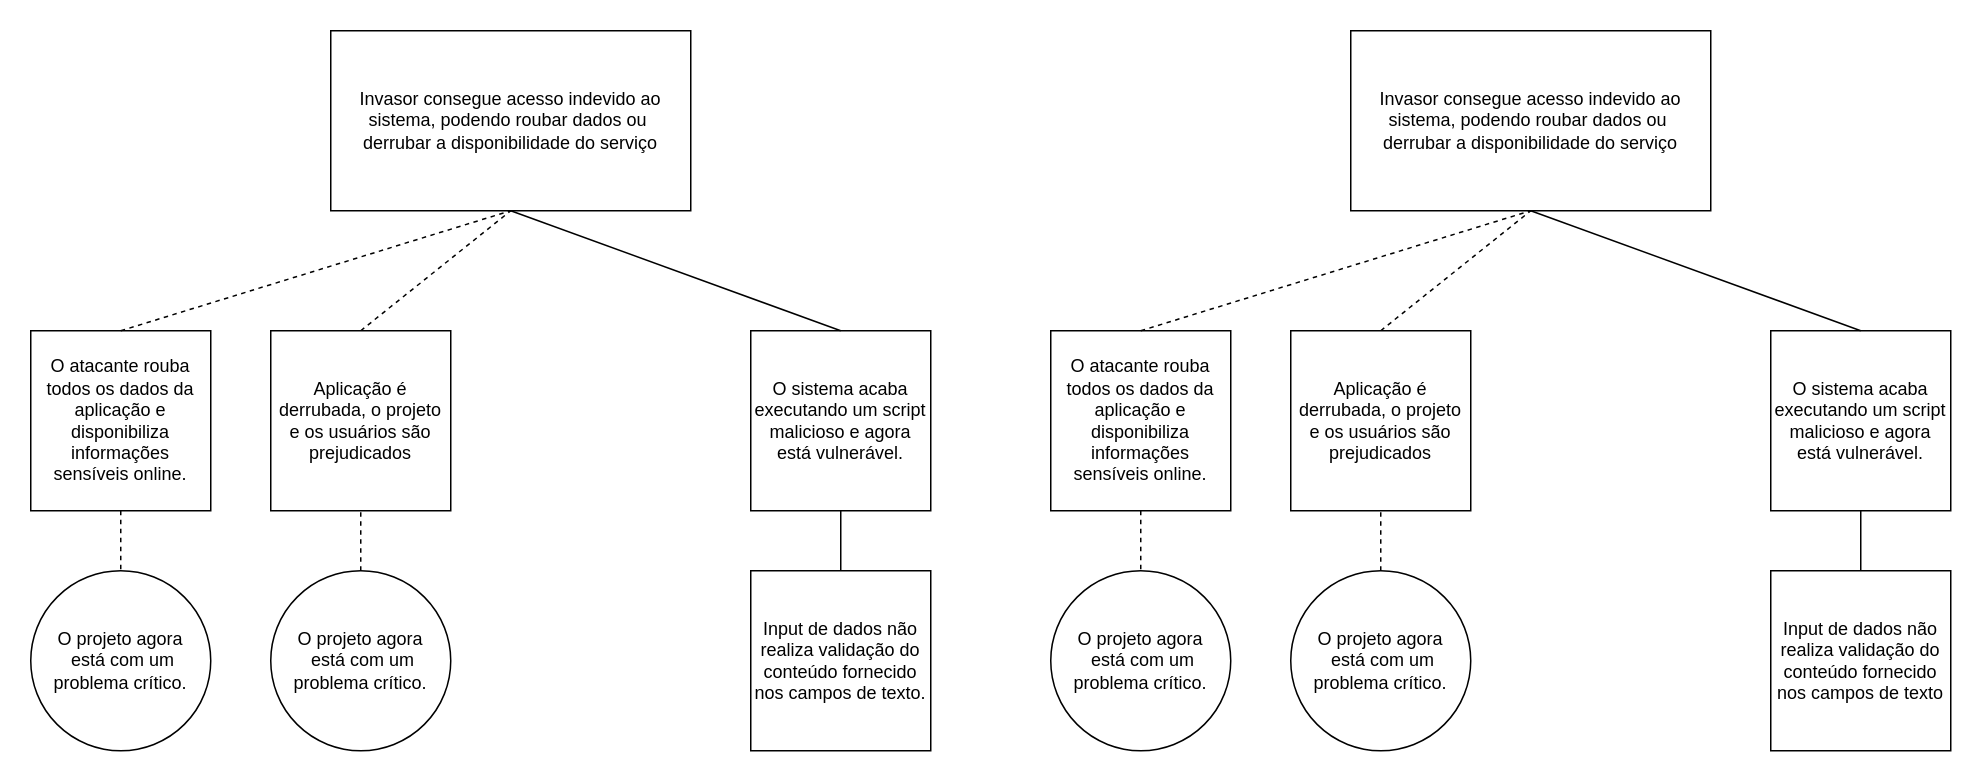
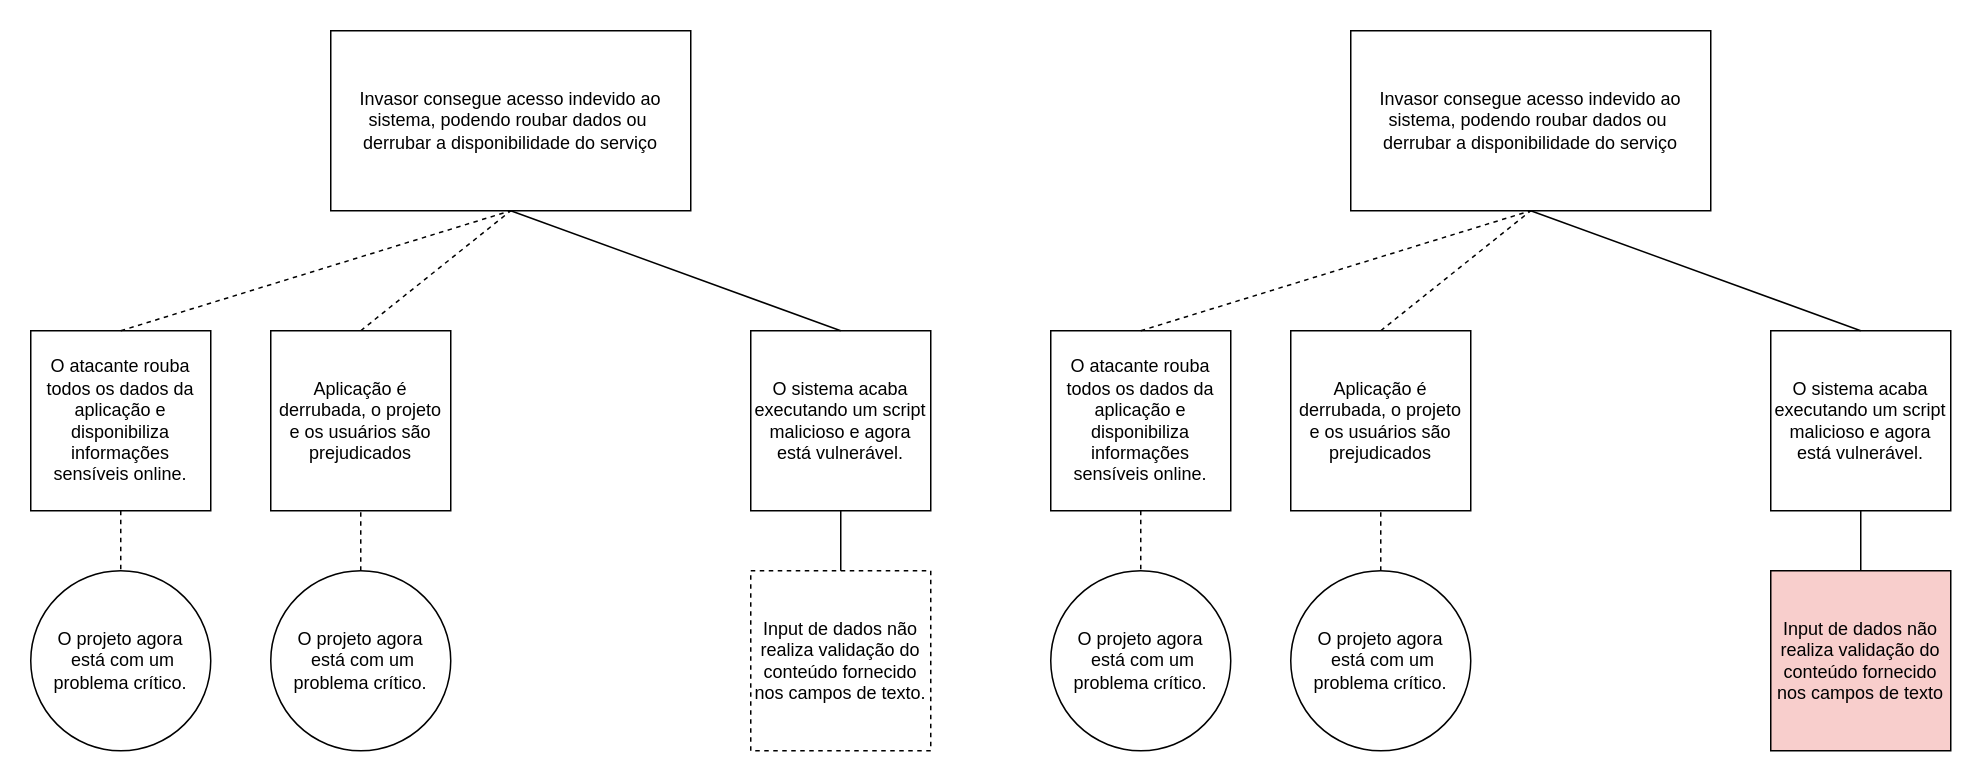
  <mxCell id="0" />
  <mxCell id="1" parent="0" />
  <mxCell id="2" value="Invasor consegue acesso indevido ao sistema, podendo roubar dados ou&amp;nbsp;&lt;div&gt;derrubar a disponibilidade do serviço&lt;/div&gt;" style="rounded=0;whiteSpace=wrap;html=1;" parent="1" vertex="1"><mxGeometry x="220" y="20" width="240" height="120" as="geometry" /></mxCell>
  <mxCell id="3" value="O projeto agora&lt;div&gt;&amp;nbsp;está com um problema crítico.&lt;/div&gt;" style="ellipse;whiteSpace=wrap;html=1;aspect=fixed;" parent="1" vertex="1"><mxGeometry y="380" width="120" height="120" as="geometry" x="20" /></mxCell>
  <mxCell id="4" value="" style="endArrow=none;dashed=1;html=1;rounded=0;exitX=0.5;exitY=1;exitDx=0;exitDy=0;entryX=0.5;entryY=0;entryDx=0;entryDy=0;" parent="1" source="9" target="3" edge="1"><mxGeometry width="50" height="50" relative="1" as="geometry"><mxPoint x="400" y="310" as="sourcePoint" /><mxPoint x="450" y="260" as="targetPoint" /></mxGeometry></mxCell>
  <mxCell id="5" value="O sistema acaba executando um script malicioso e agora está vulnerável." style="whiteSpace=wrap;html=1;aspect=fixed;" parent="1" vertex="1"><mxGeometry x="500" y="220" width="120" height="120" as="geometry" /></mxCell>
  <mxCell id="6" value="" style="endArrow=none;html=1;rounded=0;entryX=0.5;entryY=1;entryDx=0;entryDy=0;exitX=0.5;exitY=0;exitDx=0;exitDy=0;" parent="1" source="5" target="2" edge="1"><mxGeometry width="50" height="50" relative="1" as="geometry"><mxPoint x="400" y="310" as="sourcePoint" /><mxPoint x="450" y="260" as="targetPoint" /></mxGeometry></mxCell>
- <mxCell id="7" value="Input de dados não realiza validação do conteúdo fornecido nos campos de texto." style="whiteSpace=wrap;html=1;aspect=fixed;" parent="1" vertex="1"><mxGeometry x="500" y="380" width="120" height="120" as="geometry" /></mxCell>
+ <mxCell id="7" value="Input de dados não realiza validação do conteúdo fornecido nos campos de texto." style="whiteSpace=wrap;html=1;aspect=fixed;dashed=1;" parent="1" vertex="1"><mxGeometry x="500" y="380" width="120" height="120" as="geometry" /></mxCell>
  <mxCell id="8" value="" style="endArrow=none;html=1;rounded=0;entryX=0.5;entryY=1;entryDx=0;entryDy=0;exitX=0.5;exitY=0;exitDx=0;exitDy=0;" parent="1" source="7" target="5" edge="1"><mxGeometry width="50" height="50" relative="1" as="geometry"><mxPoint x="400" y="310" as="sourcePoint" /><mxPoint x="480" y="280" as="targetPoint" /></mxGeometry></mxCell>
  <mxCell id="9" value="O atacante rouba todos os dados da aplicação e disponibiliza informações sensíveis online." style="whiteSpace=wrap;html=1;aspect=fixed;" parent="1" vertex="1"><mxGeometry y="220" width="120" height="120" as="geometry" x="20" /></mxCell>
  <mxCell id="10" value="" style="endArrow=none;dashed=1;html=1;rounded=0;entryX=0.5;entryY=1;entryDx=0;entryDy=0;exitX=0.5;exitY=0;exitDx=0;exitDy=0;" parent="1" source="11" target="2" edge="1"><mxGeometry width="50" height="50" relative="1" as="geometry"><mxPoint x="400" y="430" as="sourcePoint" /><mxPoint x="160" y="340" as="targetPoint" /></mxGeometry></mxCell>
  <mxCell id="11" value="Aplicação é derrubada, o projeto e os usuários são prejudicados" style="whiteSpace=wrap;html=1;aspect=fixed;" parent="1" vertex="1"><mxGeometry x="180" y="220" width="120" height="120" as="geometry" /></mxCell>
  <mxCell id="12" value="O projeto agora&lt;div&gt;&amp;nbsp;está com um problema crítico.&lt;/div&gt;" style="ellipse;whiteSpace=wrap;html=1;aspect=fixed;" parent="1" vertex="1"><mxGeometry x="180" y="380" width="120" height="120" as="geometry" /></mxCell>
  <mxCell id="13" value="" style="endArrow=none;dashed=1;html=1;rounded=0;entryX=0.5;entryY=1;entryDx=0;entryDy=0;exitX=0.5;exitY=0;exitDx=0;exitDy=0;" parent="1" source="12" target="11" edge="1"><mxGeometry width="50" height="50" relative="1" as="geometry"><mxPoint x="400" y="430" as="sourcePoint" /><mxPoint x="450" y="380" as="targetPoint" /></mxGeometry></mxCell>
  <mxCell id="14" value="" style="endArrow=none;dashed=1;html=1;rounded=0;entryX=0.5;entryY=1;entryDx=0;entryDy=0;exitX=0.5;exitY=0;exitDx=0;exitDy=0;" parent="1" source="9" target="2" edge="1"><mxGeometry width="50" height="50" relative="1" as="geometry"><mxPoint x="250" y="230" as="sourcePoint" /><mxPoint x="350" y="150" as="targetPoint" /></mxGeometry></mxCell>
  <mxCell id="15" value="Invasor consegue acesso indevido ao sistema, podendo roubar dados ou&amp;nbsp;&lt;div&gt;derrubar a disponibilidade do serviço&lt;/div&gt;" style="rounded=0;whiteSpace=wrap;html=1;" vertex="1" parent="1"><mxGeometry x="900" y="20" width="240" height="120" as="geometry" /></mxCell>
  <mxCell id="16" value="O projeto agora&lt;div&gt;&amp;nbsp;está com um problema crítico.&lt;/div&gt;" style="ellipse;whiteSpace=wrap;html=1;aspect=fixed;" vertex="1" parent="1"><mxGeometry x="700" y="380" width="120" height="120" as="geometry" /></mxCell>
  <mxCell id="17" value="" style="endArrow=none;dashed=1;html=1;rounded=0;exitX=0.5;exitY=1;exitDx=0;exitDy=0;entryX=0.5;entryY=0;entryDx=0;entryDy=0;" edge="1" parent="1" source="22" target="16"><mxGeometry width="50" height="50" relative="1" as="geometry"><mxPoint x="1080" y="310" as="sourcePoint" /><mxPoint x="1130" y="260" as="targetPoint" /></mxGeometry></mxCell>
  <mxCell id="18" value="O sistema acaba executando um script malicioso e agora está vulnerável." style="whiteSpace=wrap;html=1;aspect=fixed;" vertex="1" parent="1"><mxGeometry x="1180" y="220" width="120" height="120" as="geometry" /></mxCell>
  <mxCell id="19" value="" style="endArrow=none;html=1;rounded=0;entryX=0.5;entryY=1;entryDx=0;entryDy=0;exitX=0.5;exitY=0;exitDx=0;exitDy=0;" edge="1" parent="1" source="18" target="15"><mxGeometry width="50" height="50" relative="1" as="geometry"><mxPoint x="1080" y="310" as="sourcePoint" /><mxPoint x="1130" y="260" as="targetPoint" /></mxGeometry></mxCell>
- <mxCell id="20" value="Input de dados não realiza validação do conteúdo fornecido nos campos de texto" style="whiteSpace=wrap;html=1;aspect=fixed;" vertex="1" parent="1"><mxGeometry x="1180" y="380" width="120" height="120" as="geometry" /></mxCell>
+ <mxCell id="20" value="Input de dados não realiza validação do conteúdo fornecido nos campos de texto" style="whiteSpace=wrap;html=1;aspect=fixed;fillColor=#f8cecc;" vertex="1" parent="1"><mxGeometry x="1180" y="380" width="120" height="120" as="geometry" /></mxCell>
  <mxCell id="21" value="" style="endArrow=none;html=1;rounded=0;entryX=0.5;entryY=1;entryDx=0;entryDy=0;exitX=0.5;exitY=0;exitDx=0;exitDy=0;" edge="1" parent="1" source="20" target="18"><mxGeometry width="50" height="50" relative="1" as="geometry"><mxPoint x="1080" y="310" as="sourcePoint" /><mxPoint x="1160" y="280" as="targetPoint" /></mxGeometry></mxCell>
  <mxCell id="22" value="O atacante rouba todos os dados da aplicação e disponibiliza informações sensíveis online." style="whiteSpace=wrap;html=1;aspect=fixed;" vertex="1" parent="1"><mxGeometry x="700" y="220" width="120" height="120" as="geometry" /></mxCell>
  <mxCell id="23" value="" style="endArrow=none;dashed=1;html=1;rounded=0;entryX=0.5;entryY=1;entryDx=0;entryDy=0;exitX=0.5;exitY=0;exitDx=0;exitDy=0;" edge="1" parent="1" source="24" target="15"><mxGeometry width="50" height="50" relative="1" as="geometry"><mxPoint x="1080" y="430" as="sourcePoint" /><mxPoint x="840" y="340" as="targetPoint" /></mxGeometry></mxCell>
  <mxCell id="24" value="Aplicação é derrubada, o projeto e os usuários são prejudicados" style="whiteSpace=wrap;html=1;aspect=fixed;" vertex="1" parent="1"><mxGeometry x="860" y="220" width="120" height="120" as="geometry" /></mxCell>
  <mxCell id="25" value="O projeto agora&lt;div&gt;&amp;nbsp;está com um problema crítico.&lt;/div&gt;" style="ellipse;whiteSpace=wrap;html=1;aspect=fixed;" vertex="1" parent="1"><mxGeometry x="860" y="380" width="120" height="120" as="geometry" /></mxCell>
  <mxCell id="26" value="" style="endArrow=none;dashed=1;html=1;rounded=0;entryX=0.5;entryY=1;entryDx=0;entryDy=0;exitX=0.5;exitY=0;exitDx=0;exitDy=0;" edge="1" parent="1" source="25" target="24"><mxGeometry width="50" height="50" relative="1" as="geometry"><mxPoint x="1080" y="430" as="sourcePoint" /><mxPoint x="1130" y="380" as="targetPoint" /></mxGeometry></mxCell>
  <mxCell id="27" value="" style="endArrow=none;dashed=1;html=1;rounded=0;entryX=0.5;entryY=1;entryDx=0;entryDy=0;exitX=0.5;exitY=0;exitDx=0;exitDy=0;" edge="1" parent="1" source="22" target="15"><mxGeometry width="50" height="50" relative="1" as="geometry"><mxPoint x="930" y="230" as="sourcePoint" /><mxPoint x="1030" y="150" as="targetPoint" /></mxGeometry></mxCell>
